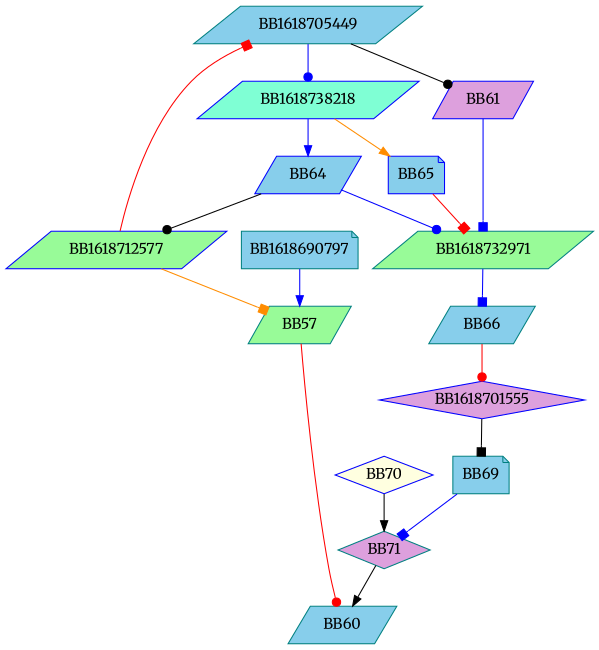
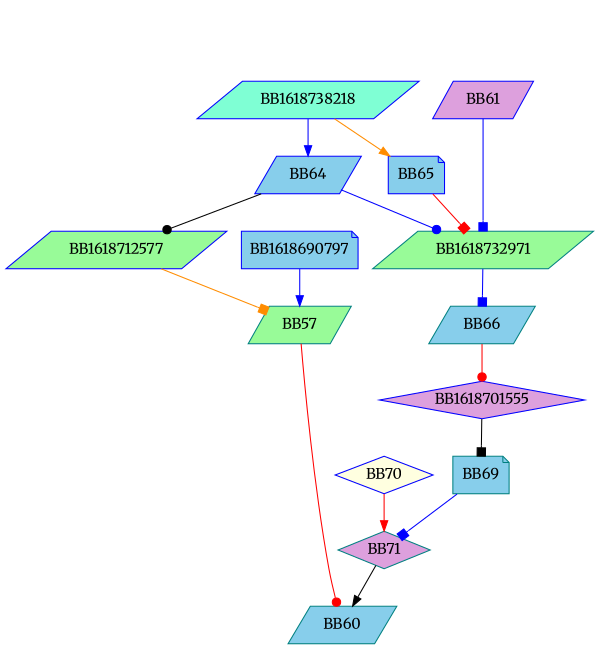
  digraph {
    fontname=Merriweather
    node [color=teal fillcolor=skyblue fontname=Merriweather shape=parallelogram style=filled]
    edge [arrowhead=box color=blue fontname=Merriweather]
-   BB1618690797 [shape=note]
+   BB1618690797 [color=blue shape=note]
    BB57 [fillcolor=palegreen]
    BB60
    BB1618712577 [color=blue fillcolor=palegreen]
-   BB1618705449
    BB61 [color=blue fillcolor=plum]
    BB1618738218 [color=blue fillcolor=aquamarine]
    BB1618732971 [fillcolor=palegreen]
    BB64 [color=blue]
    BB65 [color=blue shape=note]
    BB66
    BB1618701555 [color=blue fillcolor=plum shape=diamond]
    BB69 [shape=note]
    BB71 [fillcolor=plum shape=diamond]
    BB70 [color=blue fillcolor=lightyellow shape=diamond]
    BB1618690797 -> BB57 [arrowhead=normal]
    BB57 -> BB60 [arrowhead=dot color=red]
    BB1618712577 -> BB57 [color=darkorange]
-   BB1618712577 -> BB1618705449 [color=red]
-   BB1618705449 -> BB61 [arrowhead=dot color=black]
-   BB1618705449 -> BB1618738218 [arrowhead=dot]
    BB61 -> BB1618732971
    BB1618738218 -> BB64 [arrowhead=normal]
    BB1618738218 -> BB65 [arrowhead=normal color=darkorange]
    BB1618732971 -> BB66
    BB64 -> BB1618712577 [arrowhead=dot color=black]
    BB64 -> BB1618732971 [arrowhead=dot]
    BB65 -> BB1618732971 [color=red]
    BB66 -> BB1618701555 [arrowhead=dot color=red]
    BB1618701555 -> BB69 [color=black]
    BB69 -> BB71
    BB71 -> BB60 [arrowhead=normal color=black]
-   BB70 -> BB71 [arrowhead=normal color=black]
+   BB70 -> BB71 [arrowhead=normal color=red]
  }
